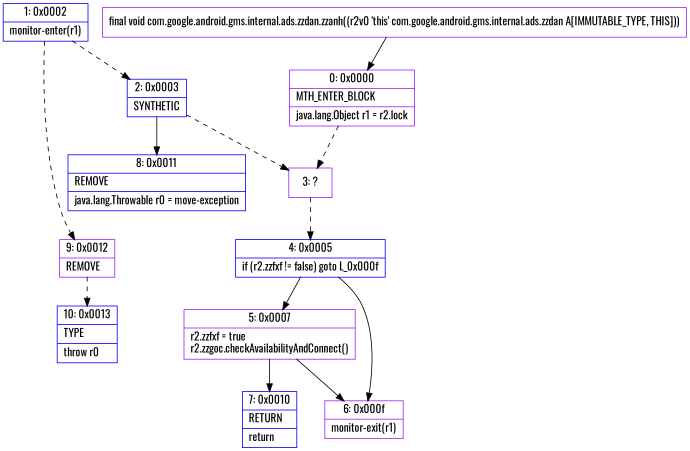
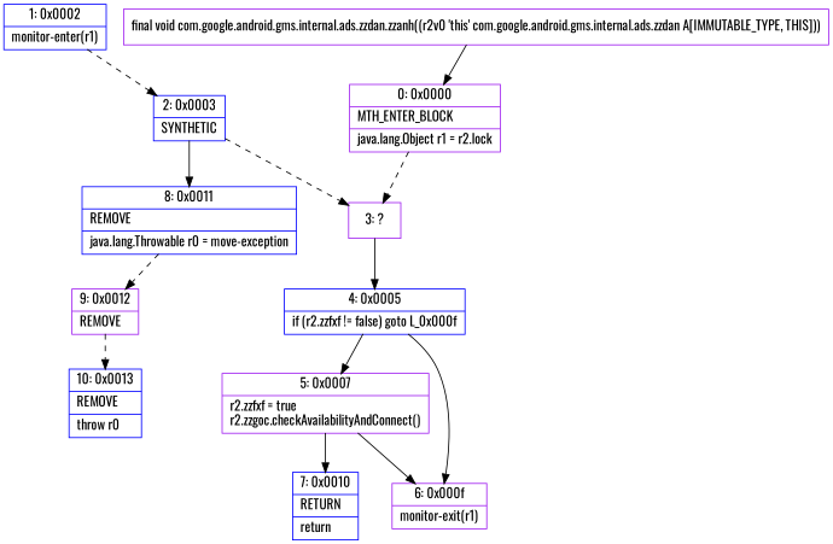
  digraph {
    fontname=Oswald
    node [color=purple fontname=Oswald shape=record]
    edge [fontname=Oswald style=dashed]
    n1 [label="{0\:\ 0x0000|MTH_ENTER_BLOCK\l|java.lang.Object r1 = r2.lock\l}"]
    n2 [label="{3\:\ ?}"]
    n3 [color=blue label="{1\:\ 0x0002|monitor\-enter(r1)\l}"]
    n4 [color=blue label="{2\:\ 0x0003|SYNTHETIC\l}"]
    n5 [color=blue label="{8\:\ 0x0011|REMOVE\l|java.lang.Throwable r0 = move\-exception\l}"]
    n6 [color=blue label="{4\:\ 0x0005|if (r2.zzfxf != false) goto L_0x000f\l}"]
    n7 [label="{9\:\ 0x0012|REMOVE\l}"]
    n8 [label="{5\:\ 0x0007|r2.zzfxf = true\lr2.zzgoc.checkAvailabilityAndConnect()\l}"]
    n9 [label="{6\:\ 0x000f|monitor\-exit(r1)\l}"]
    n10 [color=blue label="{7\:\ 0x0010|RETURN\l|return\l}"]
-   n11 [color=blue label="{10\:\ 0x0013|TYPE\l|throw r0\l}"]
+   n11 [color=blue label="{10\:\ 0x0013|REMOVE\l|throw r0\l}"]
    n12 [label="{final void com.google.android.gms.internal.ads.zzdan.zzanh((r2v0 'this' com.google.android.gms.internal.ads.zzdan A[IMMUTABLE_TYPE, THIS])) }"]
    n1 -> n2
-   n2 -> n6
+   n2 -> n6 [style=solid]
    n3 -> n4
    n4 -> n2
    n4 -> n5 [style=solid]
-   n3 -> n7
+   n5 -> n7
    n6 -> n8 [style=solid]
    n6 -> n9 [style=solid]
    n7 -> n11
    n8 -> n9 [style=solid]
    n8 -> n10 [style=solid]
    n12 -> n1 [style=solid]
  }
